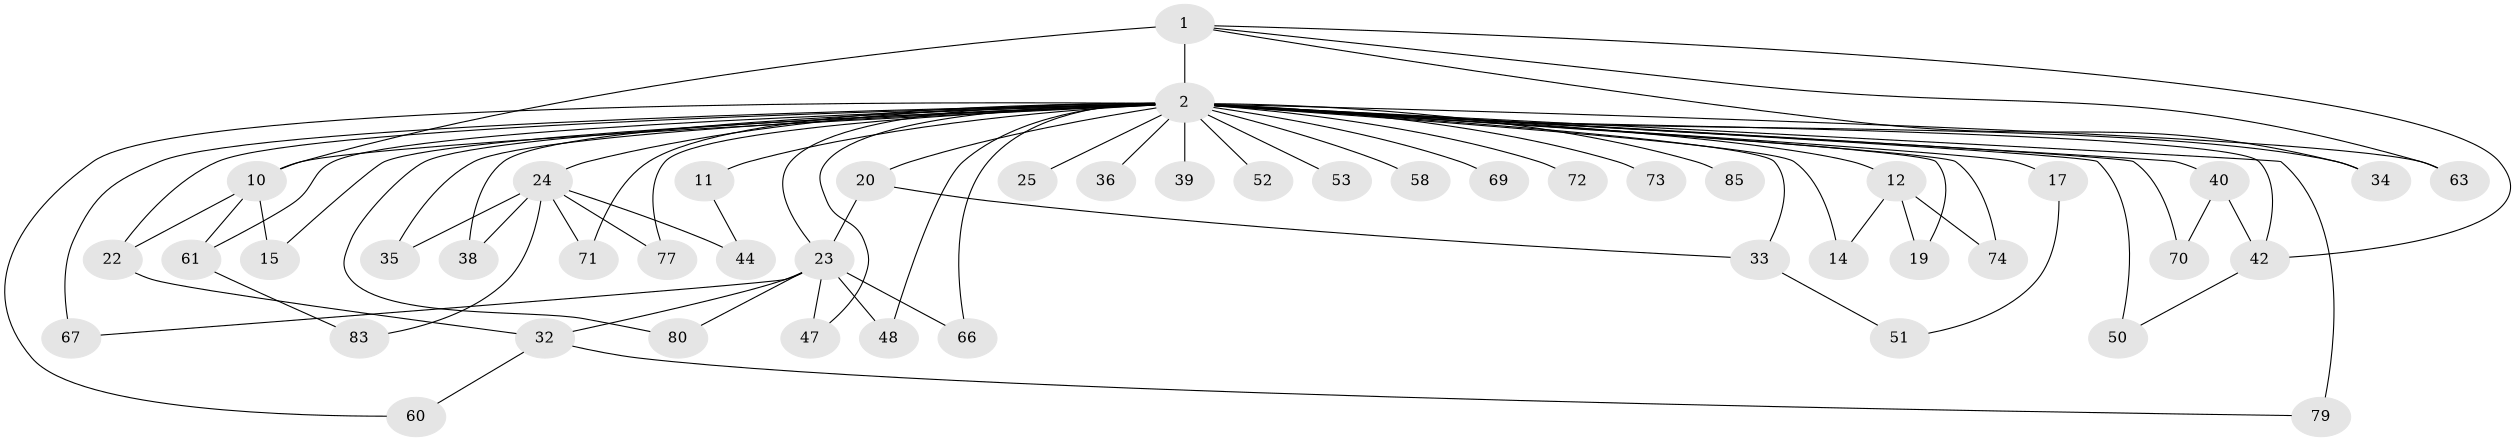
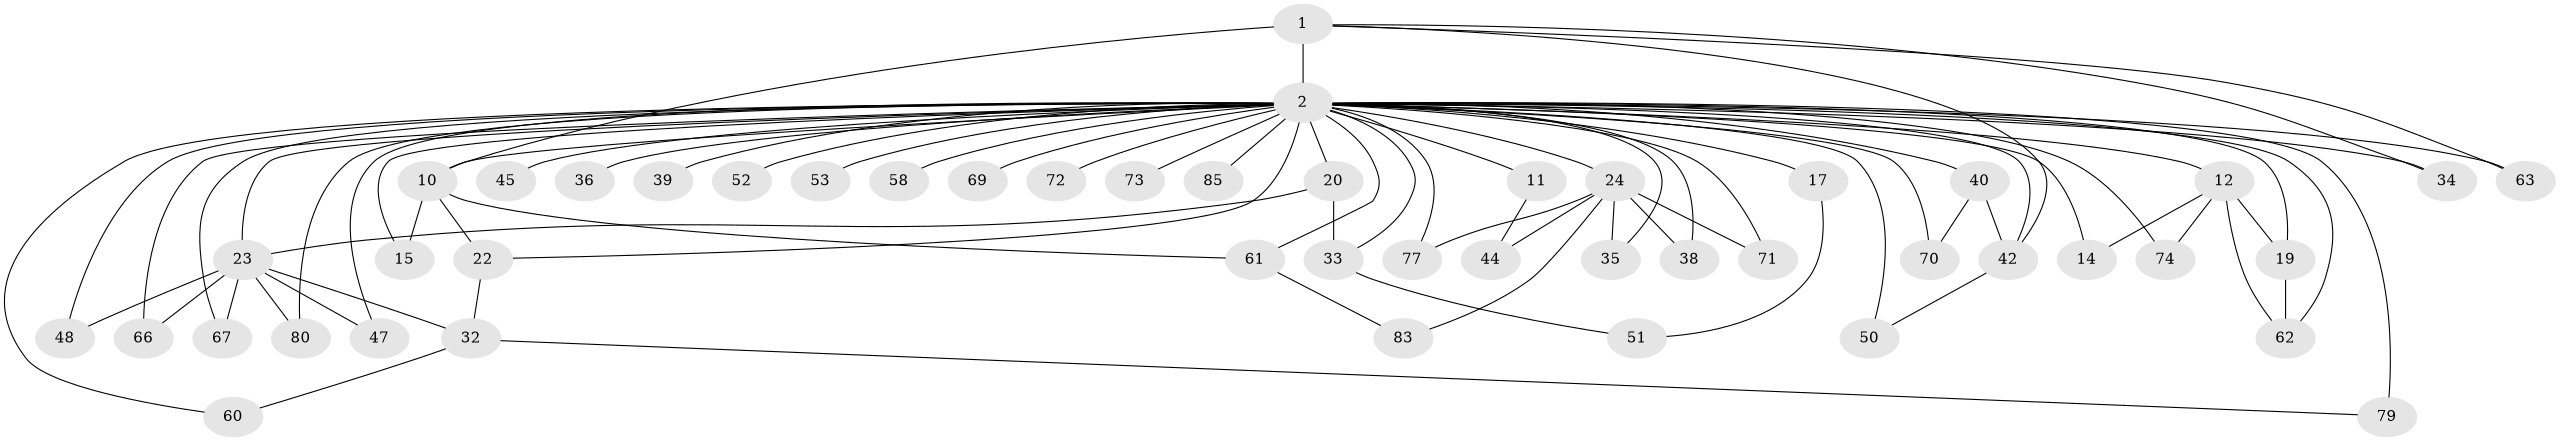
  graph {
    node [color=gray90 style=filled]
    2 [super="+4+41+84+5+3+59+49+26"]
    10 [super="+37"]
    34 [super="+76"]
    42 [super="+68"]
    63
    11
    12 [super="+65+54"]
    14 [super="+45"]
    15
    17
    19
    20
    22
    23 [super="+78"]
    24 [super="+82+27+55"]
-   25
+   25 [label=45]
    n17 [label=35 super="+35"]
    33
    36
    38
    39
    40 [super="+46"]
    47
    48
    50 [super="+89"]
    52
    53
    58
    60
    61
+   62 [super="+91"]
    66
    67 [super="+87"]
    69
    70
    71
    72
    73
    74
    77
    79 [super="+95+96"]
    80
    85 [super="+97"]
    1
    44
    51
    32
    83
    2 -- 10 [weight=11]
    2 -- 34 [weight=2]
    2 -- 42
    2 -- 63
    2 -- 11 [weight=3]
    2 -- 12 [weight=4]
    2 -- 14 [weight=2]
    2 -- 15
    2 -- 17 [weight=3]
    2 -- 19 [weight=2]
    2 -- 20 [weight=2]
    2 -- 22
    2 -- 23
    2 -- 24 [weight=5]
    2 -- 25 [weight=3]
    2 -- n17 [weight=2]
    2 -- 33
    2 -- 36 [weight=2]
    2 -- 38
    2 -- 39 [weight=2]
    2 -- 40 [weight=3]
    2 -- 47
    2 -- 48
    2 -- 50 [weight=2]
    2 -- 52 [weight=2]
    2 -- 53 [weight=2]
    2 -- 58 [weight=3]
    2 -- 60
    2 -- 61
+   2 -- 62
    2 -- 66 [weight=2]
    2 -- 67 [weight=2]
    2 -- 69 [weight=2]
    2 -- 70
    2 -- 71
    2 -- 72 [weight=2]
    2 -- 73 [weight=2]
    2 -- 74
    2 -- 77
    2 -- 79 [weight=3]
    2 -- 80
    2 -- 85 [weight=3]
    10 -- 15
    10 -- 22
    10 -- 61
    42 -- 50
    11 -- 44
    12 -- 14
    12 -- 19
+   12 -- 62
    12 -- 74
    17 -- 51
+   19 -- 62
    20 -- 23
    20 -- 33
    22 -- 32
    23 -- 47
    23 -- 48
    23 -- 66
    23 -- 67
    23 -- 80
    23 -- 32
    24 -- n17
    24 -- 38
    24 -- 71
    24 -- 77
    24 -- 44
    24 -- 83
    33 -- 51
    40 -- 42
    40 -- 70
    61 -- 83
    1 -- 2 [weight=9]
    1 -- 10
    1 -- 34
    1 -- 42
    1 -- 63
    32 -- 60
    32 -- 79
  }
